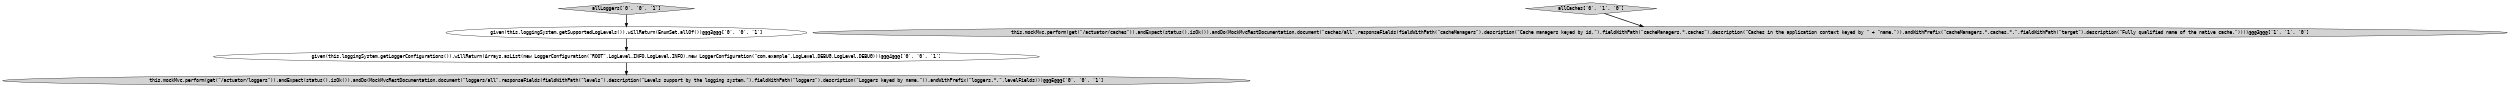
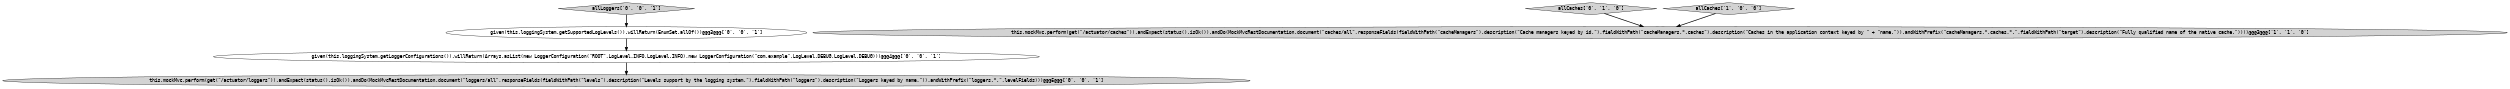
  digraph {
    fontname="DejaVu Sans Mono"
    node [fillcolor=lightgray shape=ellipse style=filled fontname="DejaVu Sans Mono"]
    edge [style=bold fontname="DejaVu Sans Mono"]
    n1 [fillcolor=white label="given(this.loggingSystem.getSupportedLogLevels()).willReturn(EnumSet.allOf())@@@3@@@['0', '0', '1']"]
    n2 [fillcolor=white label="given(this.loggingSystem.getLoggerConfigurations()).willReturn(Arrays.asList(new LoggerConfiguration(\"ROOT\",LogLevel.INFO,LogLevel.INFO),new LoggerConfiguration(\"com.example\",LogLevel.DEBUG,LogLevel.DEBUG)))@@@4@@@['0', '0', '1']"]
    n3 [label="this.mockMvc.perform(get(\"/actuator/loggers\")).andExpect(status().isOk()).andDo(MockMvcRestDocumentation.document(\"loggers/all\",responseFields(fieldWithPath(\"levels\").description(\"Levels support by the logging system.\"),fieldWithPath(\"loggers\").description(\"Loggers keyed by name.\")).andWithPrefix(\"loggers.*.\",levelFields)))@@@5@@@['0', '0', '1']"]
    n4 [label="allCaches['0', '1', '0']" shape=diamond]
    n5 [label="this.mockMvc.perform(get(\"/actuator/caches\")).andExpect(status().isOk()).andDo(MockMvcRestDocumentation.document(\"caches/all\",responseFields(fieldWithPath(\"cacheManagers\").description(\"Cache managers keyed by id.\"),fieldWithPath(\"cacheManagers.*.caches\").description(\"Caches in the application context keyed by \" + \"name.\")).andWithPrefix(\"cacheManagers.*.caches.*.\",fieldWithPath(\"target\").description(\"Fully qualified name of the native cache.\"))))@@@3@@@['1', '1', '0']"]
+   n6 [label="allCaches['1', '0', '0']" shape=diamond]
    n7 [label="allLoggers['0', '0', '1']" shape=diamond]
    n1 -> n2
    n2 -> n3
    n4 -> n5
+   n6 -> n5
    n7 -> n1
  }
